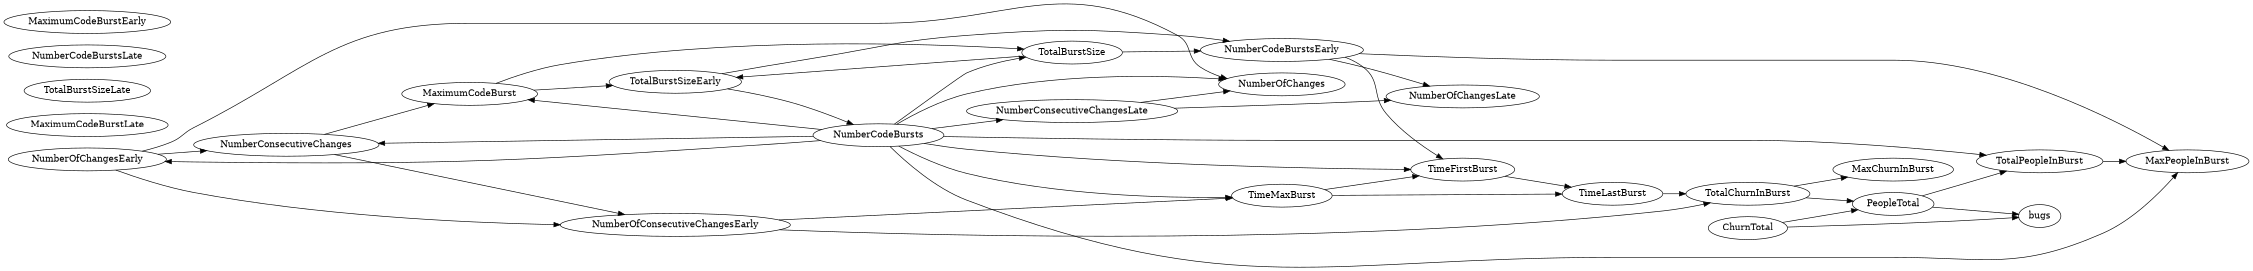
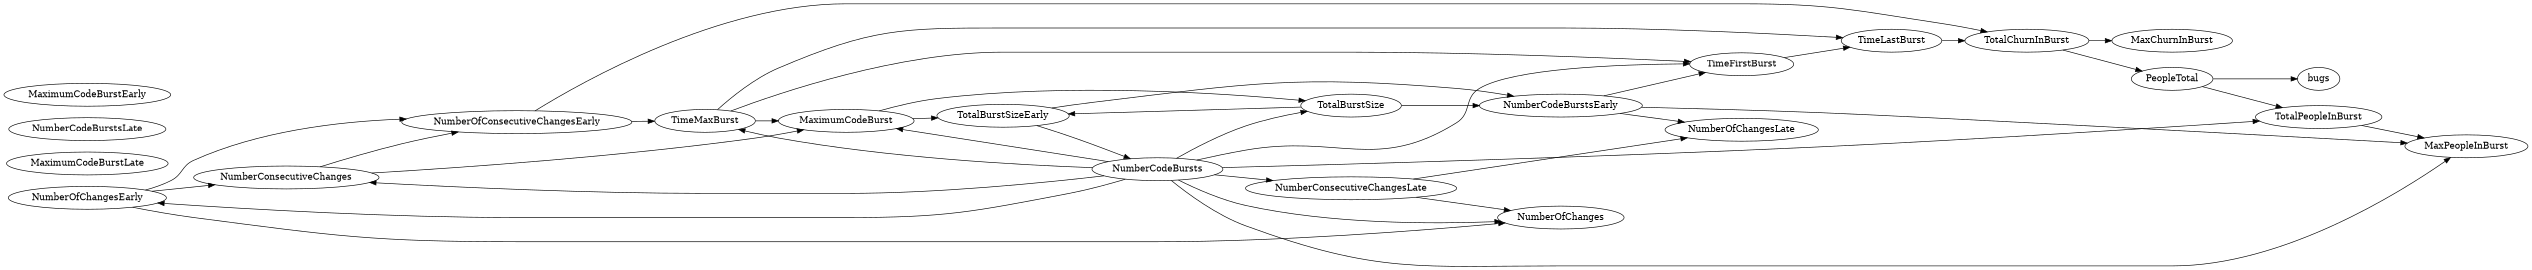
  digraph {
    rankdir=LR
    TotalPeopleInBurst
    MaxPeopleInBurst
    MaximumCodeBurstLate
    NumberConsecutiveChanges
    NumberOfConsecutiveChangesEarly
    MaximumCodeBurst
-   TotalBurstSizeLate
    NumberCodeBurstsLate
    NumberOfChangesEarly
    NumberOfChanges
    TotalChurnInBurst
    TimeMaxBurst
    MaximumCodeBurstEarly
    NumberCodeBurstsEarly
    NumberOfChangesLate
    TimeFirstBurst
    TimeLastBurst
    MaxChurnInBurst
    PeopleTotal
-   ChurnTotal
    bugs
    TotalBurstSizeEarly
    TotalBurstSize
    NumberCodeBursts
    NumberConsecutiveChangesLate
    TotalPeopleInBurst -> MaxPeopleInBurst
    NumberConsecutiveChanges -> NumberOfConsecutiveChangesEarly
    NumberConsecutiveChanges -> MaximumCodeBurst
    NumberOfConsecutiveChangesEarly -> TotalChurnInBurst
    NumberOfConsecutiveChangesEarly -> TimeMaxBurst
    MaximumCodeBurst -> TotalBurstSizeEarly
    MaximumCodeBurst -> TotalBurstSize
    NumberOfChangesEarly -> NumberConsecutiveChanges
    NumberOfChangesEarly -> NumberOfConsecutiveChangesEarly
    NumberOfChangesEarly -> NumberOfChanges
    TotalChurnInBurst -> MaxChurnInBurst
    TotalChurnInBurst -> PeopleTotal
+   TimeMaxBurst -> MaximumCodeBurst
    TimeMaxBurst -> TimeFirstBurst
    TimeMaxBurst -> TimeLastBurst
    NumberCodeBurstsEarly -> MaxPeopleInBurst
    NumberCodeBurstsEarly -> NumberOfChangesLate
    NumberCodeBurstsEarly -> TimeFirstBurst
    TimeFirstBurst -> TimeLastBurst
    TimeLastBurst -> TotalChurnInBurst
    PeopleTotal -> TotalPeopleInBurst
    PeopleTotal -> bugs
-   ChurnTotal -> PeopleTotal
-   ChurnTotal -> bugs
    TotalBurstSizeEarly -> NumberCodeBurstsEarly
    TotalBurstSizeEarly -> NumberCodeBursts
    TotalBurstSize -> NumberCodeBurstsEarly
    TotalBurstSize -> TotalBurstSizeEarly
    NumberCodeBursts -> TotalPeopleInBurst
    NumberCodeBursts -> MaxPeopleInBurst
    NumberCodeBursts -> NumberConsecutiveChanges
    NumberCodeBursts -> MaximumCodeBurst
    NumberCodeBursts -> NumberOfChangesEarly
    NumberCodeBursts -> NumberOfChanges
    NumberCodeBursts -> TimeMaxBurst
    NumberCodeBursts -> TimeFirstBurst
    NumberCodeBursts -> TotalBurstSize
    NumberCodeBursts -> NumberConsecutiveChangesLate
    NumberConsecutiveChangesLate -> NumberOfChanges
    NumberConsecutiveChangesLate -> NumberOfChangesLate
  }
